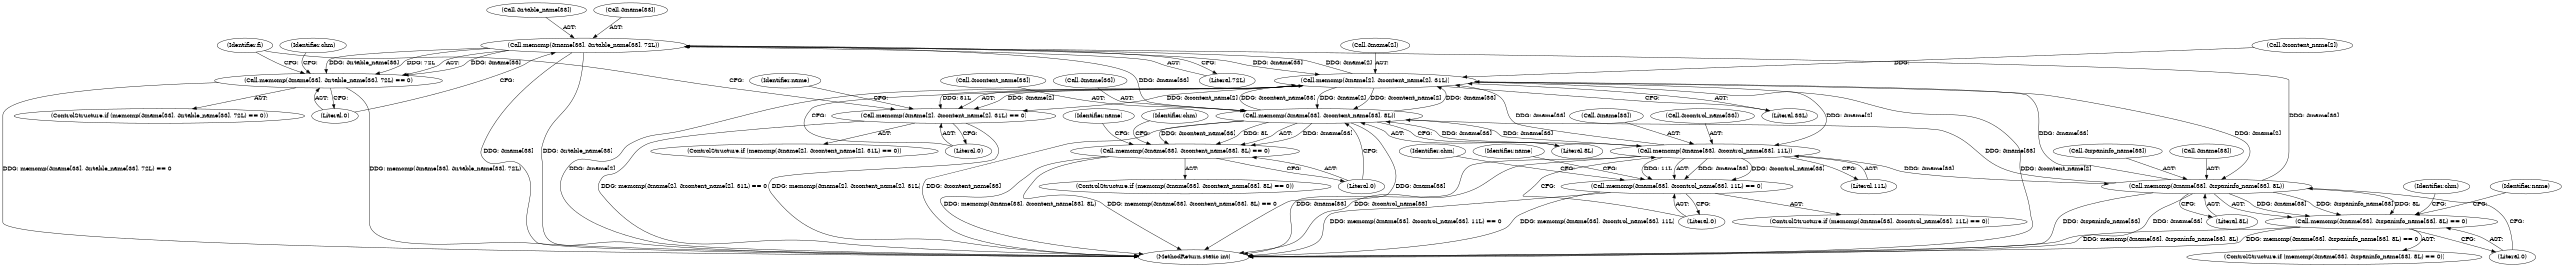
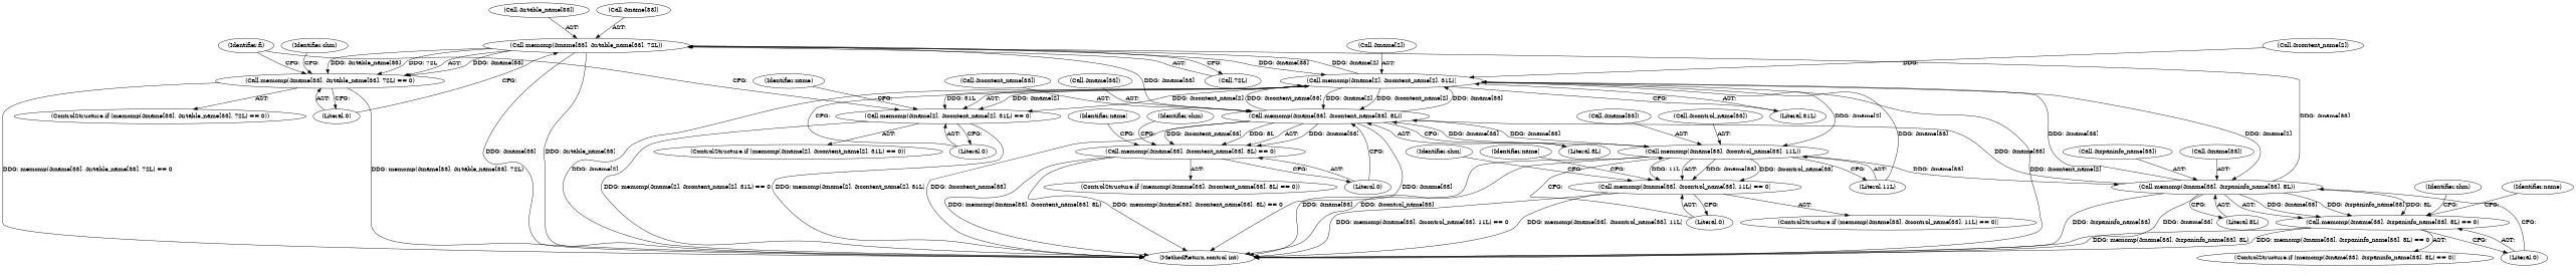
  digraph {
    n1 [label="(Call,memcmp(&name[33], &rtable_name[33], 72L))"]
    n2 [label="(Call,memcmp(&name[2], &content_name[2], 31L))"]
    n3 [label="(Call,memcmp(&name[33], &content_name[33], 8L))"]
    n4 [label="(Call,memcmp(&name[33], &rtable_name[33], 72L) == 0)"]
-   n5 [label="(Literal,72L)"]
-   n6 [label="(MethodReturn,static int)"]
+   n5 [label="(Call,72L)"]
+   n6 [label="(MethodReturn,control int)"]
    n7 [label="(Call,memcmp(&name[33], &control_name[33], 11L))"]
    n8 [label="(Call,memcmp(&name[33], &spaninfo_name[33], 8L))"]
    n9 [label="(Call,memcmp(&name[2], &content_name[2], 31L) == 0)"]
-   n10 [label="(Literal,33L)"]
+   n10 [label="(Literal,31L)"]
    n11 [label="(Call,memcmp(&name[33], &content_name[33], 8L) == 0)"]
    n12 [label="(Literal,8L)"]
    n13 [label="(ControlStructure,if (memcmp(&name[33], &rtable_name[33], 72L) == 0))"]
    n14 [label="(Literal,0)"]
    n15 [label="(Call,memcmp(&name[33], &control_name[33], 11L) == 0)"]
    n16 [label="(Literal,11L)"]
    n17 [label="(Call,memcmp(&name[33], &spaninfo_name[33], 8L) == 0)"]
    n18 [label="(Literal,8L)"]
    n19 [label="(ControlStructure,if (memcmp(&name[2], &content_name[2], 31L) == 0))"]
    n20 [label="(Literal,0)"]
    n21 [label="(Literal,0)"]
    n22 [label="(ControlStructure,if (memcmp(&name[33], &control_name[33], 11L) == 0))"]
    n23 [label="(ControlStructure,if (memcmp(&name[33], &content_name[33], 8L) == 0))"]
    n24 [label="(Literal,0)"]
    n25 [label="(ControlStructure,if (memcmp(&name[33], &spaninfo_name[33], 8L) == 0))"]
    n26 [label="(Literal,0)"]
    n27 [label="(Call,&content_name[33])"]
    n28 [label="(Identifier,name)"]
    n29 [label="(Identifier,name)"]
    n30 [label="(Identifier,chm)"]
    n31 [label="(Identifier,name)"]
    n32 [label="(Call,&name[2])"]
    n33 [label="(Identifier,fi)"]
    n34 [label="(Call,&name[33])"]
    n35 [label="(Identifier,chm)"]
    n36 [label="(Identifier,name)"]
    n37 [label="(Call,&name[33])"]
    n38 [label="(Call,&control_name[33])"]
    n39 [label="(Call,&rtable_name[33])"]
    n40 [label="(Identifier,chm)"]
    n41 [label="(Call,&content_name[2])"]
    n42 [label="(Call,&name[33])"]
    n43 [label="(Call,&spaninfo_name[33])"]
    n44 [label="(Call,&name[33])"]
    n45 [label="(Identifier,chm)"]
    n1 -> n2 [label="DDG: &name[33]"]
    n1 -> n3 [label="DDG: &name[33]"]
    n1 -> n4 [label="AST: "]
    n1 -> n4 [label="DDG: &name[33]"]
    n1 -> n4 [label="DDG: &rtable_name[33]"]
    n1 -> n4 [label="DDG: 72L"]
    n1 -> n5 [label="CFG: "]
    n1 -> n6 [label="DDG: &name[33]"]
    n1 -> n6 [label="DDG: &rtable_name[33]"]
    n2 -> n1 [label="DDG: &name[2]"]
    n2 -> n3 [label="DDG: &name[2]"]
    n2 -> n3 [label="DDG: &content_name[2]"]
    n2 -> n6 [label="DDG: &name[2]"]
    n2 -> n6 [label="DDG: &content_name[2]"]
    n2 -> n7 [label="DDG: &name[2]"]
    n2 -> n8 [label="DDG: &name[2]"]
    n2 -> n9 [label="AST: "]
    n2 -> n9 [label="DDG: &name[2]"]
    n2 -> n9 [label="DDG: &content_name[2]"]
    n2 -> n9 [label="DDG: 31L"]
    n2 -> n10 [label="CFG: "]
    n3 -> n2 [label="DDG: &name[33]"]
    n3 -> n2 [label="DDG: &content_name[33]"]
    n3 -> n6 [label="DDG: &name[33]"]
    n3 -> n6 [label="DDG: &content_name[33]"]
    n3 -> n7 [label="DDG: &name[33]"]
    n3 -> n11 [label="AST: "]
    n3 -> n11 [label="DDG: &name[33]"]
    n3 -> n11 [label="DDG: &content_name[33]"]
    n3 -> n11 [label="DDG: 8L"]
    n3 -> n12 [label="CFG: "]
    n4 -> n6 [label="DDG: memcmp(&name[33], &rtable_name[33], 72L)"]
    n4 -> n6 [label="DDG: memcmp(&name[33], &rtable_name[33], 72L) == 0"]
    n4 -> n13 [label="AST: "]
    n4 -> n14 [label="CFG: "]
    n5 -> n1 [label="AST: "]
-   n7 -> n2 [label="DDG: &name[33]"]
+   n16 -> n2 [label="DDG: &name[33]"]
    n7 -> n3 [label="DDG: &name[33]"]
    n7 -> n6 [label="DDG: &name[33]"]
    n7 -> n6 [label="DDG: &control_name[33]"]
    n7 -> n8 [label="DDG: &name[33]"]
    n7 -> n15 [label="AST: "]
    n7 -> n15 [label="DDG: &name[33]"]
    n7 -> n15 [label="DDG: &control_name[33]"]
    n7 -> n15 [label="DDG: 11L"]
    n7 -> n16 [label="CFG: "]
    n8 -> n1 [label="DDG: &name[33]"]
    n8 -> n2 [label="DDG: &name[33]"]
    n8 -> n3 [label="DDG: &name[33]"]
    n8 -> n6 [label="DDG: &spaninfo_name[33]"]
    n8 -> n6 [label="DDG: &name[33]"]
    n8 -> n17 [label="AST: "]
    n8 -> n17 [label="DDG: &name[33]"]
    n8 -> n17 [label="DDG: &spaninfo_name[33]"]
    n8 -> n17 [label="DDG: 8L"]
    n8 -> n18 [label="CFG: "]
    n9 -> n6 [label="DDG: memcmp(&name[2], &content_name[2], 31L)"]
    n9 -> n6 [label="DDG: memcmp(&name[2], &content_name[2], 31L) == 0"]
    n9 -> n19 [label="AST: "]
    n9 -> n20 [label="CFG: "]
    n10 -> n2 [label="AST: "]
    n11 -> n6 [label="DDG: memcmp(&name[33], &content_name[33], 8L) == 0"]
    n11 -> n6 [label="DDG: memcmp(&name[33], &content_name[33], 8L)"]
    n11 -> n23 [label="AST: "]
    n11 -> n24 [label="CFG: "]
    n12 -> n3 [label="AST: "]
    n14 -> n1 [label="CFG: "]
    n14 -> n4 [label="AST: "]
    n15 -> n6 [label="DDG: memcmp(&name[33], &control_name[33], 11L)"]
    n15 -> n6 [label="DDG: memcmp(&name[33], &control_name[33], 11L) == 0"]
    n15 -> n21 [label="CFG: "]
    n15 -> n22 [label="AST: "]
    n16 -> n7 [label="AST: "]
    n17 -> n6 [label="DDG: memcmp(&name[33], &spaninfo_name[33], 8L)"]
    n17 -> n6 [label="DDG: memcmp(&name[33], &spaninfo_name[33], 8L) == 0"]
    n17 -> n25 [label="AST: "]
    n17 -> n26 [label="CFG: "]
    n18 -> n8 [label="AST: "]
    n20 -> n2 [label="CFG: "]
    n20 -> n9 [label="AST: "]
    n21 -> n7 [label="CFG: "]
    n21 -> n15 [label="AST: "]
    n24 -> n3 [label="CFG: "]
    n24 -> n11 [label="AST: "]
    n26 -> n8 [label="CFG: "]
    n26 -> n17 [label="AST: "]
    n27 -> n3 [label="AST: "]
    n28 -> n11 [label="CFG: "]
    n29 -> n9 [label="CFG: "]
    n30 -> n17 [label="CFG: "]
    n31 -> n15 [label="CFG: "]
    n32 -> n2 [label="AST: "]
    n33 -> n4 [label="CFG: "]
    n33 -> n9 [label="CFG: "]
    n34 -> n3 [label="AST: "]
    n35 -> n15 [label="CFG: "]
    n36 -> n17 [label="CFG: "]
    n37 -> n7 [label="AST: "]
    n38 -> n7 [label="AST: "]
    n39 -> n1 [label="AST: "]
    n40 -> n11 [label="CFG: "]
    n41 -> n2 [label="DDG: "]
    n42 -> n1 [label="AST: "]
    n43 -> n8 [label="AST: "]
    n44 -> n8 [label="AST: "]
    n45 -> n4 [label="CFG: "]
  }
